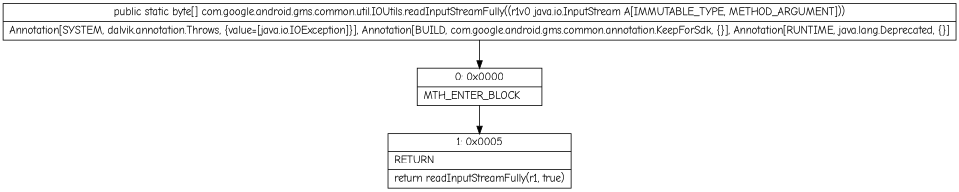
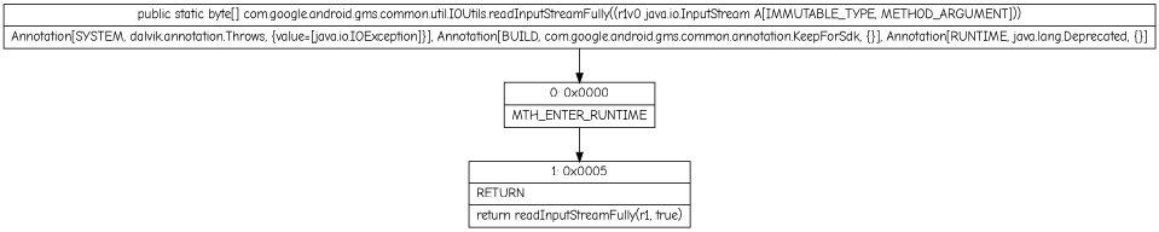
  digraph {
    fontname="Comic Neue"
    node [shape=record fontname="Comic Neue"]
    edge [fontname="Comic Neue"]
-   n1 [label="{0\:\ 0x0000|MTH_ENTER_BLOCK\l}"]
+   n1 [label="{0\:\ 0x0000|MTH_ENTER_RUNTIME\l}"]
    n2 [label="{1\:\ 0x0005|RETURN\l|return readInputStreamFully(r1, true)\l}"]
    n3 [label="{public static byte[] com.google.android.gms.common.util.IOUtils.readInputStreamFully((r1v0 java.io.InputStream A[IMMUTABLE_TYPE, METHOD_ARGUMENT]))  | Annotation[SYSTEM, dalvik.annotation.Throws, \{value=[java.io.IOException]\}], Annotation[BUILD, com.google.android.gms.common.annotation.KeepForSdk, \{\}], Annotation[RUNTIME, java.lang.Deprecated, \{\}]\l}"]
    n1 -> n2
    n3 -> n1
  }
